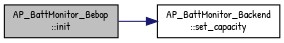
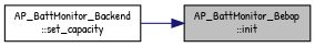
  digraph {
    rankdir=LR
    fontname="Patrick Hand"
    node [color=black fontname="Patrick Hand" fontsize=10 shape=record style=filled]
    n1 [fillcolor=grey75 fontcolor=black height=0.2 label="AP_BattMonitor_Bebop\l::init" width=0.4]
    n2 [fillcolor=white height=0.2 label="AP_BattMonitor_Backend\l::set_capacity" width=0.4]
-   n1 -> n2 [color=midnightblue fontname="Patrick Hand" fontsize=10 labelfontname=Helvetica labelfontsize=10 style=solid]
+   n2 -> n1 [color=midnightblue fontname="Patrick Hand" fontsize=10 labelfontname=Helvetica labelfontsize=10 style=solid]
  }
